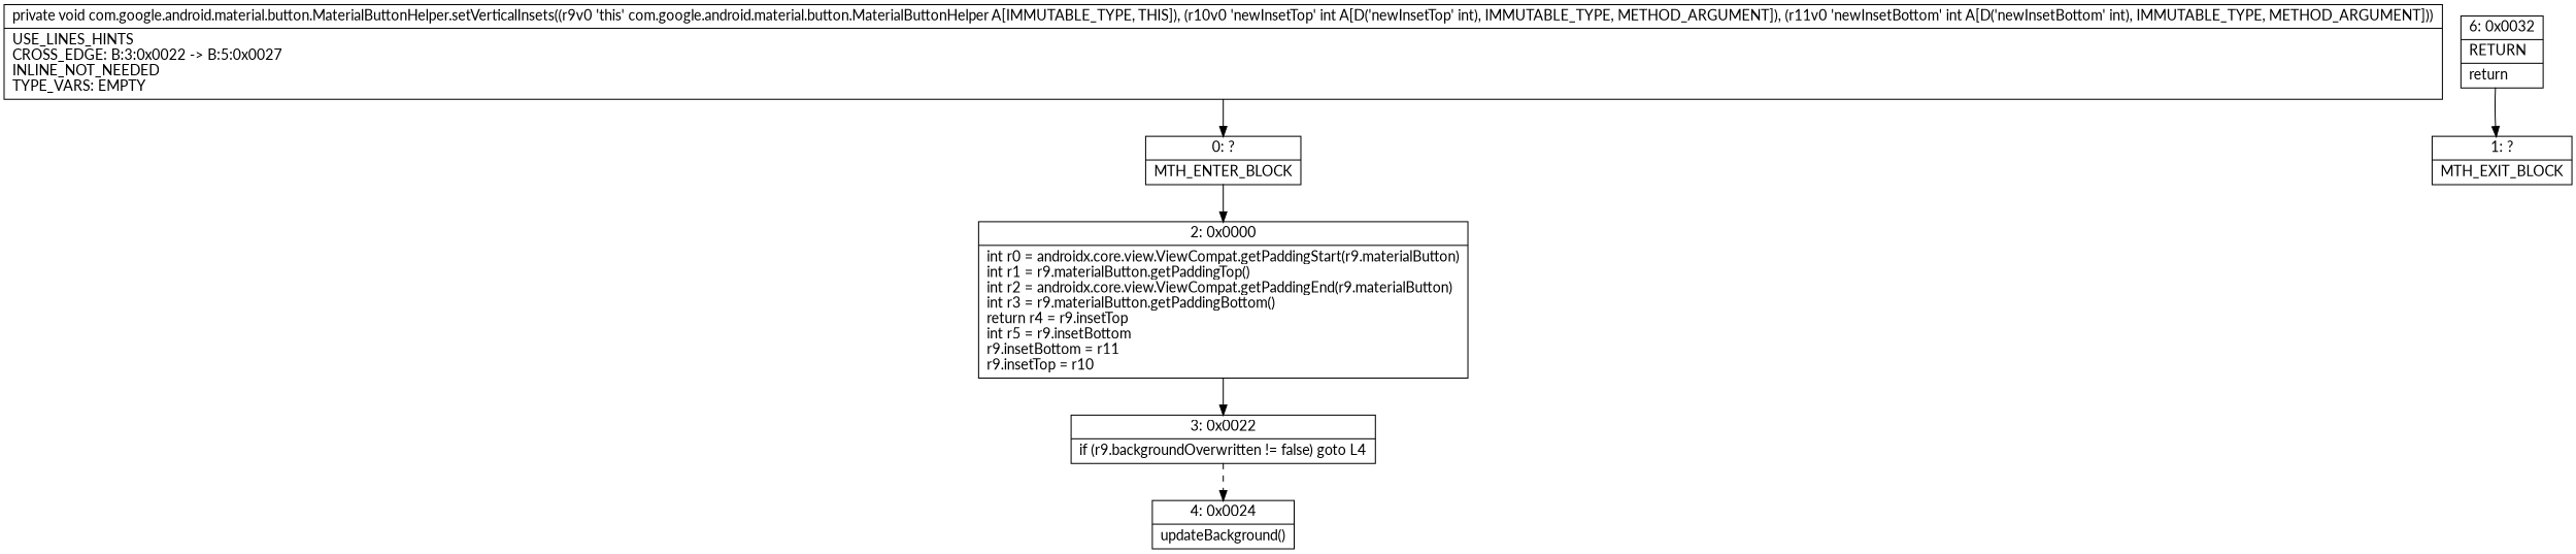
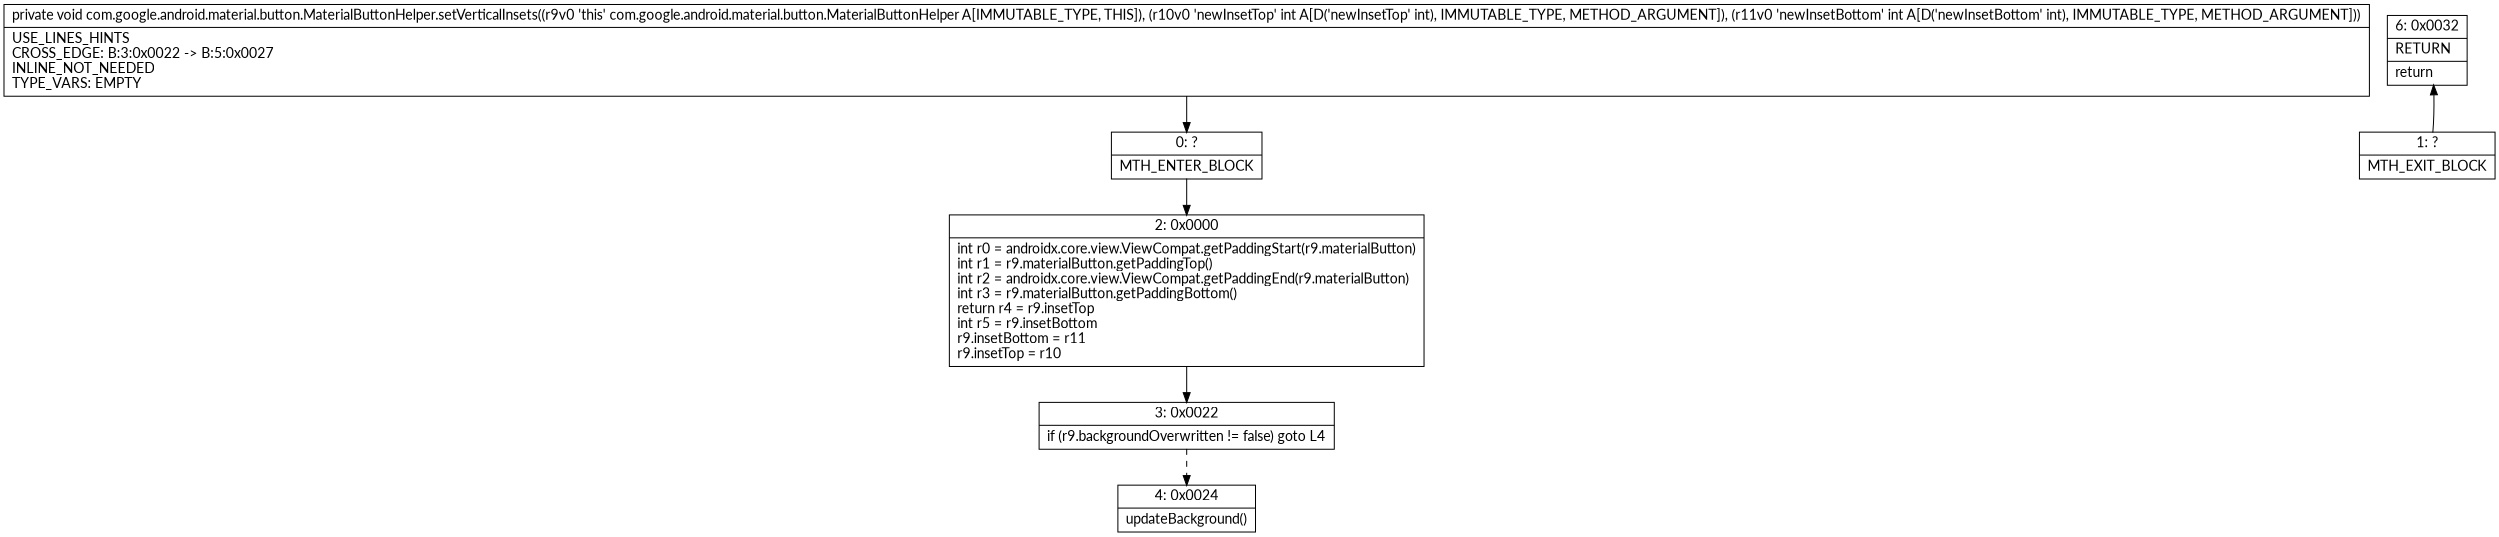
  digraph {
    fontname=Lato
    node [fontname=Lato shape=record]
    edge [fontname=Lato]
    n1 [label="{0\:\ ?|MTH_ENTER_BLOCK\l}"]
    n2 [label="{2\:\ 0x0000|int r0 = androidx.core.view.ViewCompat.getPaddingStart(r9.materialButton)\lint r1 = r9.materialButton.getPaddingTop()\lint r2 = androidx.core.view.ViewCompat.getPaddingEnd(r9.materialButton)\lint r3 = r9.materialButton.getPaddingBottom()\lreturn r4 = r9.insetTop\lint r5 = r9.insetBottom\lr9.insetBottom = r11\lr9.insetTop = r10\l}"]
    n3 [label="{3\:\ 0x0022|if (r9.backgroundOverwritten != false) goto L4\l}"]
    n4 [label="{4\:\ 0x0024|updateBackground()\l}"]
    n5 [label="{6\:\ 0x0032|RETURN\l|return\l}"]
    n6 [label="{1\:\ ?|MTH_EXIT_BLOCK\l}"]
    n7 [label="{private void com.google.android.material.button.MaterialButtonHelper.setVerticalInsets((r9v0 'this' com.google.android.material.button.MaterialButtonHelper A[IMMUTABLE_TYPE, THIS]), (r10v0 'newInsetTop' int A[D('newInsetTop' int), IMMUTABLE_TYPE, METHOD_ARGUMENT]), (r11v0 'newInsetBottom' int A[D('newInsetBottom' int), IMMUTABLE_TYPE, METHOD_ARGUMENT]))  | USE_LINES_HINTS\lCROSS_EDGE: B:3:0x0022 \-\> B:5:0x0027\lINLINE_NOT_NEEDED\lTYPE_VARS: EMPTY\l}"]
    n1 -> n2
    n2 -> n3
    n3 -> n4 [style=dashed]
-   n5 -> n6
+   n6 -> n5
    n7 -> n1
  }
